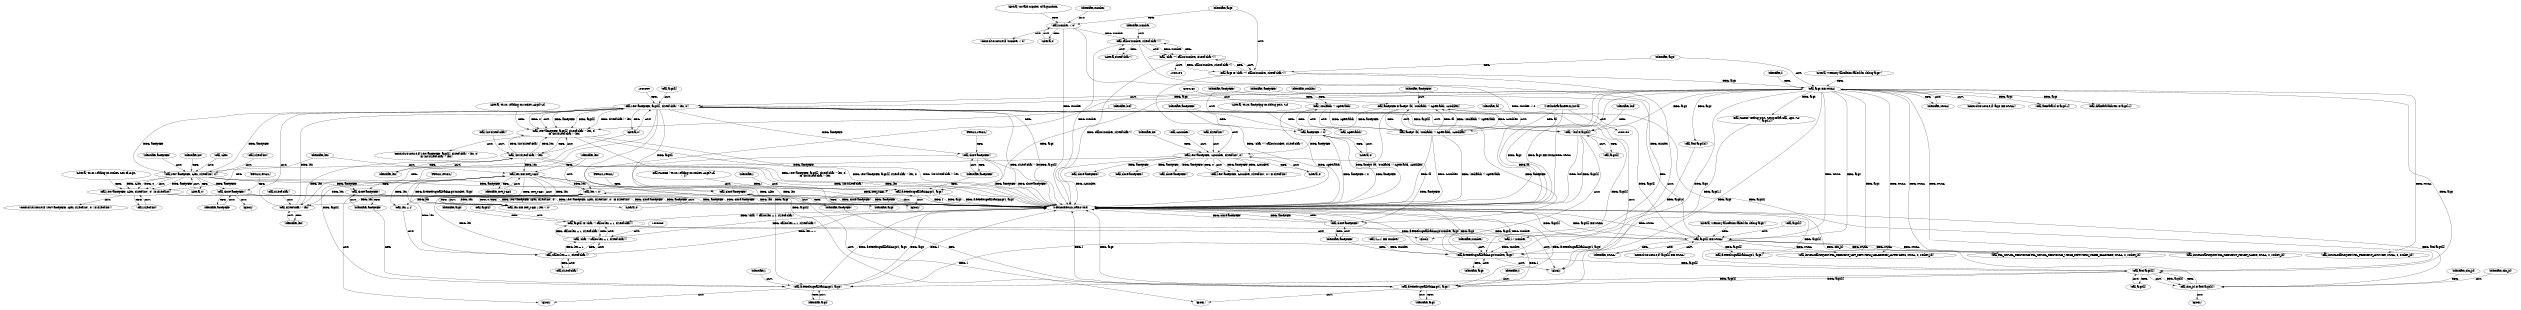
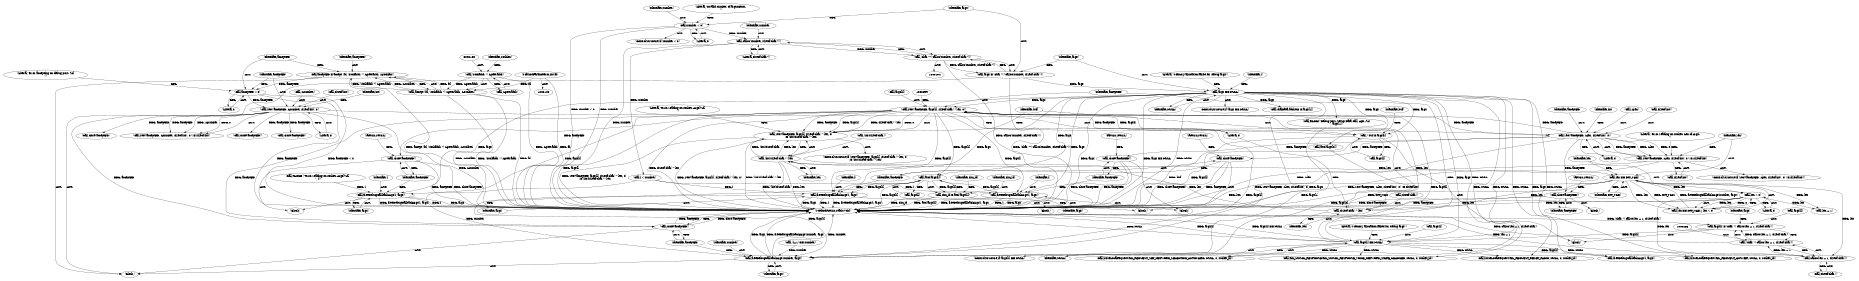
  digraph {
    n1 [label="(Call,recv(acceptFD, args[i], sizeof(char) * len, 0))"]
    n2 [label="(Call,recv(acceptFD, &len, sizeof(int), 0))"]
    n3 [label="(Call,freeDebugCallbackArgs(i, args))"]
    n4 [label="(Call,freeDebugCallbackArgs(i, args))"]
    n5 [label="(Call,recv(acceptFD, args[i], sizeof(char) * len, 0)\n != (int)sizeof(char) * len)"]
    n6 [label="(Call,freeDebugCallbackArgs(i, args))"]
    n7 [label="(Call,close(acceptFD))"]
    n8 [label="(Call,* buf = args[i])"]
    n9 [label="(Call,atoi(args[i]))"]
    n10 [label="(Call,freeDebugCallbackArgs(number, args))"]
    n11 [label="(Call,close(acceptFD))"]
    n12 [label="(Literal,0)"]
    n13 [label="(MethodReturn,static void)"]
    n14 [label="(Call,recv(acceptFD, &len, sizeof(int), 0) != sizeof(int))"]
    n15 [label="(Call,close(acceptFD))"]
    n16 [label="(Call,close(acceptFD))"]
    n17 [label="(Call,close(acceptFD))"]
    n18 [label="(Literal,0)"]
    n19 [label="(Block,)"]
    n20 [label="(Identifier,args)"]
    n21 [label="(Block,)"]
    n22 [label="(Identifier,args)"]
    n23 [label="(Call,(int)sizeof(char) * len)"]
    n24 [label="(ControlStructure,if (recv(acceptFD, args[i], sizeof(char) * len, 0)\n != (int)sizeof(char) * len))"]
    n25 [label="(Identifier,args)"]
    n26 [label="(Block,)"]
    n27 [label="(Identifier,acceptFD)"]
    n28 [label="(Block,)"]
    n29 [label="(Call,args[i])"]
    n30 [label="(Call,sim_id = atoi(args[i]))"]
    n31 [label="(Call,args[i])"]
    n32 [label="(Block,)"]
    n33 [label="(Identifier,args)"]
    n34 [label="(Identifier,acceptFD)"]
    n35 [label="(Call,sizeof(char) * len)"]
    n36 [label="(Call,args[i] = (char *) calloc(len + 1, sizeof(char)))"]
    n37 [label="(Call,sizeof(int))"]
    n38 [label="(ControlStructure,if (recv(acceptFD, &len, sizeof(int), 0) != sizeof(int)))"]
    n39 [label="(Identifier,acceptFD)"]
    n40 [label="(Identifier,acceptFD)"]
    n41 [label="(Block,)"]
    n42 [label="(Identifier,acceptFD)"]
    n43 [label="(Call,recv(acceptFD, &number, sizeof(int), 0))"]
    n44 [label="(Literal,0)"]
    n45 [label="(Call,close(acceptFD))"]
    n46 [label="(Call,recv(acceptFD, &number, sizeof(int), 0) != sizeof(int))"]
    n47 [label="(Call,close(acceptFD))"]
    n48 [label="(Call,close(acceptFD))"]
    n49 [label="(Call,acceptFD < 0)"]
    n50 [label="(Literal,0)"]
    n51 [label="(Call,acceptFD = accept (fd, (sockaddr *) &peeraddr, &socklen))"]
    n52 [label="(Call,accept (fd, (sockaddr *) &peeraddr, &socklen))"]
    n53 [label="(MethodParameterIn,int fd)"]
    1000108
    n55 [label="(Call,(sockaddr *) &peeraddr)"]
    n56 [label="(Call,&peeraddr)"]
    n57 [label="(Call,args == NULL)"]
    n58 [label="(Call,args[i] == NULL)"]
    n59 [label="(Identifier,NULL)"]
    n60 [label="(ControlStructure,if (args == NULL))"]
    n61 [label="(Call,RIL_UNSOL_RESPONSE(RIL_UNSOL_RESPONSE_VOICE_NETWORK_STATE_CHANGED, NULL, 0, socket_id))"]
    n62 [label="(Call,freeDebugCallbackArgs(i, args))"]
-   n63 [label="(Call,actData[0] = args[1])"]
    n64 [label="(Call,RLOGI(\"Debug port: Setup Data Call, Apn :%s\n\", args[1]))"]
    n65 [label="(Call,atoi(args[0]))"]
    n66 [label="(Call,issueLocalRequest(RIL_REQUEST_SET_NETWORK_SELECTION_AUTOMATIC, NULL, 0, socket_id))"]
    n67 [label="(Call,dialData.address = args[1])"]
    n68 [label="(Call,issueLocalRequest(RIL_REQUEST_ANSWER, NULL, 0, socket_id))"]
    n69 [label="(Call,issueLocalRequest(RIL_REQUEST_RESET_RADIO, NULL, 0, socket_id))"]
    n70 [label="(Identifier,NULL)"]
    n71 [label="(ControlStructure,if (args[i] == NULL))"]
    n72 [label="(Call,args = (char **) calloc(number, sizeof(char*)))"]
    n73 [label="(Call,(char **) calloc(number, sizeof(char*)))"]
    n74 [label="(Call,calloc(number, sizeof(char*)))"]
    1000194
    n76 [label="(Literal,sizeof(char*))"]
    n77 [label="(Call,i < number)"]
    n78 [label="(Call,number < 0)"]
    n79 [label="(ControlStructure,if (number < 0))"]
    n80 [label="(Literal,0)"]
    n81 [label="(Call,(char *) calloc(len + 1, sizeof(char)))"]
    n82 [label="(Call,calloc(len + 1, sizeof(char)))"]
    n83 [label="(Call,sizeof(char))"]
    n84 [label="(Call,len == INT_MAX)"]
    n85 [label="(Call,len < 0)"]
    n86 [label="(Call,len + 1)"]
    n87 [label="(Identifier,INT_MAX)"]
    n88 [label="(Call,len == INT_MAX || len < 0)"]
    n89 [label="(Identifier,len)"]
    n90 [label="(Literal,0)"]
    n91 [label="(Identifier,len)"]
    n92 [label="(Block,)"]
    n93 [label="(Identifier,args)"]
    n94 [label="(Identifier,number)"]
    n95 [label="(Identifier,int)"]
    n96 [label="(Literal,\"Invalid number of arguments: \n\")"]
    n97 [label="(Return,return;)"]
    n98 [label="(Identifier,acceptFD)"]
    n99 [label="(Call,args[i])"]
    n100 [label="(Call,&number)"]
    n101 [label="(Identifier,len)"]
    n102 [label="(Identifier,acceptFD)"]
    n103 [label="(Literal,\"error accepting on debug port: %d\n\")"]
    n104 [label="(Call,RLOGE (\"error reading on socket: Args[%d] \n\", i))"]
-   n105 [label="(Identifier,fd)"]
    n106 [label="(Identifier,number)"]
    n107 [label="(Identifier,acceptFD)"]
    n108 [label="(Identifier,i)"]
    n109 [label="(Return,return;)"]
    n110 [label="(Return,return;)"]
    n111 [label="(Literal,\"Memory allocation failed for debug args\")"]
    n112 [label="(Identifier,int)"]
    n113 [label="(Call,args[i])"]
    n114 [label="(Identifier,args)"]
    n115 [label="(Identifier,buf)"]
    n116 [label="(Identifier,sim_id)"]
    n117 [label="(Call,args[i])"]
    n118 [label="(Literal,\"Memory allocation failed for debug args\")"]
    n119 [label="(Identifier,sim_id)"]
    n120 [label="(Identifier,i)"]
    n121 [label="(Identifier,args)"]
    n122 [label="(Identifier,acceptFD)"]
    n123 [label="(Identifier,number)"]
    n124 [label="(Identifier,i)"]
    n125 [label="(Call,sizeof(int))"]
    n126 [label="(Identifier,acceptFD)"]
    n127 [label="(Identifier,i)"]
    n128 [label="(Identifier,socklen)"]
    n129 [label="(Call,&len)"]
    n130 [label="(Call,(int)sizeof(char))"]
    n131 [label="(Call,(i+1) == number)"]
    n132 [label="(Call,sizeof(int))"]
    n133 [label="(Literal,\"error reading on socket: Len of Args: \n\")"]
    n134 [label="(Return,return;)"]
    n135 [label="(Identifier,len)"]
    n136 [label="(Literal,\"error reading on socket: Args[%d] \n\")"]
    n137 [label="(Identifier,buf)"]
    n138 [label="(Call,sizeof(char))"]
    1000299
    n140 [label=3000150]
    1000263
    n1 -> n2 [label="DDG: acceptFD"]
    n1 -> n3 [label="DDG: args[i]"]
    n1 -> n4 [label="DDG: args[i]"]
    n1 -> n5 [label="AST: "]
    n1 -> n5 [label="DDG: acceptFD"]
    n1 -> n5 [label="DDG: args[i]"]
    n1 -> n5 [label="DDG: sizeof(char) * len"]
    n1 -> n5 [label="DDG: 0"]
    n1 -> n6 [label="DDG: args[i]"]
    n1 -> n7 [label="DDG: acceptFD"]
    n1 -> n8 [label="DDG: args[i]"]
    n1 -> n9 [label="DDG: args[i]"]
    n1 -> n10 [label="DDG: args[i]"]
    n1 -> n11 [label="DDG: acceptFD"]
    n1 -> n12 [label="CFG: "]
    n1 -> n13 [label="DDG: sizeof(char) * len"]
    n1 -> n13 [label="DDG: args[i]"]
    n2 -> n1 [label="DDG: acceptFD"]
    n2 -> n13 [label="DDG: &len"]
    n2 -> n14 [label="AST: "]
    n2 -> n14 [label="DDG: acceptFD"]
    n2 -> n14 [label="DDG: &len"]
    n2 -> n14 [label="DDG: 0"]
    n2 -> n15 [label="DDG: acceptFD"]
    n2 -> n16 [label="DDG: acceptFD"]
    n2 -> n17 [label="DDG: acceptFD"]
    n2 -> n18 [label="CFG: "]
    n3 -> n13 [label="DDG: args"]
    n3 -> n13 [label="DDG: i"]
    n3 -> n13 [label="DDG: freeDebugCallbackArgs(i, args)"]
    n3 -> n19 [label="AST: "]
    n3 -> n20 [label="CFG: "]
    n4 -> n13 [label="DDG: i"]
    n4 -> n13 [label="DDG: args"]
    n4 -> n13 [label="DDG: freeDebugCallbackArgs(i, args)"]
    n4 -> n21 [label="AST: "]
    n4 -> n22 [label="CFG: "]
    n5 -> n13 [label="DDG: recv(acceptFD, args[i], sizeof(char) * len, 0)\n != (int)sizeof(char) * len"]
    n5 -> n13 [label="DDG: recv(acceptFD, args[i], sizeof(char) * len, 0)"]
    n5 -> n13 [label="DDG: (int)sizeof(char) * len"]
    n5 -> n23 [label="CFG: "]
    n5 -> n24 [label="AST: "]
    n6 -> n13 [label="DDG: args"]
    n6 -> n13 [label="DDG: freeDebugCallbackArgs(i, args)"]
    n6 -> n13 [label="DDG: i"]
    n6 -> n25 [label="CFG: "]
    n6 -> n26 [label="AST: "]
    n7 -> n13 [label="DDG: close(acceptFD)"]
    n7 -> n13 [label="DDG: acceptFD"]
    n7 -> n26 [label="AST: "]
    n7 -> n27 [label="CFG: "]
    n8 -> n13 [label="DDG: args[i]"]
    n8 -> n13 [label="DDG: buf"]
    n8 -> n28 [label="AST: "]
    n8 -> n29 [label="CFG: "]
    n9 -> n3 [label="DDG: args[i]"]
    n9 -> n4 [label="DDG: args[i]"]
-   n10 -> n9 [label="DDG: args[i]"]
+   n9 -> n10 [label="DDG: args[i]"]
    n9 -> n13 [label="DDG: args[i]"]
    n9 -> n30 [label="AST: "]
    n9 -> n30 [label="DDG: args[i]"]
    n9 -> n31 [label="CFG: "]
    n10 -> n13 [label="DDG: freeDebugCallbackArgs(number, args)"]
    n10 -> n13 [label="DDG: args"]
    n10 -> n13 [label="DDG: number"]
    n10 -> n32 [label="AST: "]
    n10 -> n33 [label="CFG: "]
    n11 -> n13 [label="DDG: close(acceptFD)"]
    n11 -> n13 [label="DDG: acceptFD"]
    n11 -> n32 [label="AST: "]
    n11 -> n34 [label="CFG: "]
    n12 -> n1 [label="AST: "]
    n12 -> n35 [label="CFG: "]
    n13 -> n11 [label="CFG: "]
    n13 -> n36 [label="DDG: (char *) calloc(len + 1, sizeof(char))"]
    n14 -> n13 [label="DDG: recv(acceptFD, &len, sizeof(int), 0)"]
    n14 -> n13 [label="DDG: recv(acceptFD, &len, sizeof(int), 0) != sizeof(int)"]
    n14 -> n37 [label="CFG: "]
    n14 -> n38 [label="AST: "]
    n15 -> n13 [label="DDG: acceptFD"]
    n15 -> n13 [label="DDG: close(acceptFD)"]
    n15 -> n19 [label="AST: "]
    n15 -> n39 [label="CFG: "]
    n16 -> n13 [label="DDG: close(acceptFD)"]
    n16 -> n13 [label="DDG: acceptFD"]
    n16 -> n21 [label="AST: "]
    n16 -> n40 [label="CFG: "]
    n17 -> n13 [label="DDG: close(acceptFD)"]
    n17 -> n13 [label="DDG: acceptFD"]
    n17 -> n41 [label="AST: "]
    n17 -> n42 [label="CFG: "]
    n18 -> n2 [label="AST: "]
    n20 -> n3 [label="AST: "]
    n22 -> n4 [label="AST: "]
    n23 -> n5 [label="AST: "]
    n23 -> n5 [label="DDG: (int)sizeof(char)"]
    n23 -> n5 [label="DDG: len"]
    n23 -> n13 [label="DDG: (int)sizeof(char)"]
    n23 -> n13 [label="DDG: len"]
    n23 -> n84 [label="DDG: len"]
    n23 -> n91 [label="CFG: "]
    n25 -> n6 [label="AST: "]
    n27 -> n6 [label="CFG: "]
    n27 -> n7 [label="AST: "]
    n29 -> n8 [label="AST: "]
    n30 -> n9 [label="CFG: "]
    n30 -> n13 [label="DDG: atoi(args[i])"]
    n30 -> n13 [label="DDG: sim_id"]
    n30 -> n92 [label="AST: "]
    n31 -> n9 [label="AST: "]
    n33 -> n10 [label="AST: "]
    n34 -> n10 [label="CFG: "]
    n34 -> n11 [label="AST: "]
    n35 -> n1 [label="AST: "]
    n35 -> n1 [label="DDG: len"]
    n35 -> n23 [label="DDG: len"]
    n35 -> n89 [label="CFG: "]
    n36 -> n28 [label="AST: "]
    n36 -> n58 [label="DDG: args[i]"]
    n36 -> n81 [label="CFG: "]
    n37 -> n14 [label="AST: "]
    n39 -> n3 [label="CFG: "]
    n39 -> n15 [label="AST: "]
    n40 -> n4 [label="CFG: "]
    n40 -> n16 [label="AST: "]
    n42 -> n17 [label="AST: "]
    n43 -> n2 [label="DDG: acceptFD"]
    n43 -> n11 [label="DDG: acceptFD"]
    n43 -> n13 [label="DDG: &number"]
    n43 -> n44 [label="CFG: "]
    n43 -> n45 [label="DDG: acceptFD"]
    n43 -> n46 [label="AST: "]
    n43 -> n46 [label="DDG: acceptFD"]
    n43 -> n46 [label="DDG: &number"]
    n43 -> n46 [label="DDG: 0"]
    n43 -> n47 [label="DDG: acceptFD"]
    n43 -> n48 [label="DDG: acceptFD"]
    n44 -> n43 [label="AST: "]
    n49 -> n13 [label="DDG: acceptFD"]
    n49 -> n13 [label="DDG: acceptFD < 0"]
    n49 -> n43 [label="DDG: acceptFD"]
    n49 -> n50 [label="CFG: "]
    n50 -> n49 [label="AST: "]
    n51 -> n13 [label="DDG: accept (fd, (sockaddr *) &peeraddr, &socklen)"]
    n51 -> n32 [label="AST: "]
    n51 -> n49 [label="DDG: acceptFD"]
    n51 -> n52 [label="CFG: "]
    n52 -> n13 [label="DDG: (sockaddr *) &peeraddr"]
    n52 -> n13 [label="DDG: fd"]
    n52 -> n13 [label="DDG: &socklen"]
    n52 -> n51 [label="AST: "]
    n52 -> n51 [label="DDG: fd"]
    n52 -> n51 [label="DDG: (sockaddr *) &peeraddr"]
    n52 -> n51 [label="DDG: &socklen"]
    n53 -> n13 [label="DDG: fd"]
-   n53 -> n52 [label="CFG: fd"]
+   n53 -> n52 [label="DDG: fd"]
    n53 -> 1000108 [label="AST: "]
    n55 -> n13 [label="DDG: &peeraddr"]
    n55 -> n52 [label="AST: "]
    n55 -> n52 [label="DDG: &peeraddr"]
    n55 -> n56 [label="CFG: "]
    n56 -> n55 [label="AST: "]
    n57 -> n1 [label="DDG: args"]
    n57 -> n3 [label="DDG: args"]
    n57 -> n4 [label="DDG: args"]
    n57 -> n6 [label="DDG: args"]
    n57 -> n8 [label="DDG: args"]
    n57 -> n9 [label="DDG: args"]
    n57 -> n10 [label="DDG: args"]
    n57 -> n13 [label="DDG: args"]
    n57 -> n13 [label="DDG: args == NULL"]
    n57 -> n13 [label="DDG: NULL"]
    n57 -> n58 [label="DDG: args"]
    n57 -> n58 [label="DDG: NULL"]
    n57 -> n59 [label="CFG: "]
    n57 -> n60 [label="AST: "]
    n57 -> n61 [label="DDG: NULL"]
    n57 -> n62 [label="DDG: args"]
-   n57 -> n63 [label="DDG: args"]
    n57 -> n64 [label="DDG: args"]
    n57 -> n65 [label="DDG: args"]
    n57 -> n66 [label="DDG: NULL"]
    n57 -> n67 [label="DDG: args"]
    n57 -> n68 [label="DDG: NULL"]
    n57 -> n69 [label="DDG: NULL"]
    n58 -> n1 [label="DDG: args[i]"]
    n58 -> n13 [label="DDG: NULL"]
    n58 -> n13 [label="DDG: args[i]"]
    n58 -> n13 [label="DDG: args[i] == NULL"]
    n58 -> n61 [label="DDG: NULL"]
    n58 -> n62 [label="DDG: args[i]"]
    n58 -> n66 [label="DDG: NULL"]
    n58 -> n68 [label="DDG: NULL"]
    n58 -> n69 [label="DDG: NULL"]
    n58 -> n70 [label="CFG: "]
    n58 -> n71 [label="AST: "]
    n59 -> n57 [label="AST: "]
    n64 -> n10 [label="DDG: args[1]"]
    n65 -> n10 [label="DDG: args[0]"]
    n70 -> n58 [label="AST: "]
    n72 -> n13 [label="DDG: (char **) calloc(number, sizeof(char*))"]
    n72 -> n32 [label="AST: "]
    n72 -> n57 [label="DDG: args"]
    n72 -> n73 [label="CFG: "]
    n73 -> n13 [label="DDG: calloc(number, sizeof(char*))"]
    n73 -> n72 [label="AST: "]
    n73 -> n72 [label="DDG: calloc(number, sizeof(char*))"]
    n73 -> n74 [label="CFG: "]
    n73 -> 1000194 [label="AST: "]
    n74 -> n13 [label="DDG: number"]
    n74 -> n73 [label="AST: "]
    n74 -> n73 [label="DDG: number"]
    n74 -> n76 [label="CFG: "]
    n74 -> n77 [label="DDG: number"]
    n76 -> n74 [label="AST: "]
    n77 -> n3 [label="DDG: i"]
    n77 -> n4 [label="DDG: i"]
    n77 -> n10 [label="DDG: number"]
    n78 -> n13 [label="DDG: number < 0"]
    n78 -> n13 [label="DDG: number"]
    n78 -> n74 [label="DDG: number"]
    n78 -> n79 [label="AST: "]
    n78 -> n80 [label="CFG: "]
    n80 -> n78 [label="AST: "]
    n81 -> n13 [label="DDG: calloc(len + 1, sizeof(char))"]
    n81 -> n36 [label="AST: "]
    n81 -> n36 [label="DDG: calloc(len + 1, sizeof(char))"]
    n81 -> n82 [label="CFG: "]
    n82 -> n13 [label="DDG: len + 1"]
    n82 -> n81 [label="AST: "]
    n82 -> n81 [label="DDG: len + 1"]
    n82 -> n83 [label="CFG: "]
    n83 -> n82 [label="AST: "]
    n84 -> n13 [label="DDG: len"]
    n84 -> n13 [label="DDG: INT_MAX"]
    n84 -> n35 [label="DDG: len"]
    n84 -> n82 [label="DDG: len"]
    n84 -> n85 [label="DDG: len"]
    n84 -> n86 [label="DDG: len"]
    n84 -> n87 [label="CFG: "]
    n84 -> n88 [label="AST: "]
    n84 -> n88 [label="DDG: len"]
    n84 -> n88 [label="DDG: INT_MAX"]
    n85 -> n13 [label="DDG: len"]
    n85 -> n35 [label="DDG: len"]
    n85 -> n82 [label="DDG: len"]
    n85 -> n86 [label="DDG: len"]
    n85 -> n88 [label="AST: "]
    n85 -> n88 [label="DDG: len"]
    n85 -> n88 [label="DDG: 0"]
    n85 -> n90 [label="CFG: "]
-   n86 -> n82 [label="AST: "]
    n87 -> n84 [label="AST: "]
    n88 -> n84 [label="DDG: freeDebugCallbackArgs(number, args)"]
    n88 -> n85 [label="CFG: "]
    n89 -> n35 [label="AST: "]
    n90 -> n85 [label="AST: "]
    n91 -> n23 [label="AST: "]
    n93 -> n72 [label="AST: "]
    n93 -> n78 [label="CFG: "]
    n94 -> n78 [label="AST: "]
    n95 -> n43 [label="CFG: "]
    n96 -> n78 [label="CFG: "]
    n97 -> n16 [label="CFG: "]
    n98 -> n51 [label="AST: "]
    n99 -> n36 [label="AST: "]
    n100 -> n43 [label="AST: "]
    n101 -> n84 [label="CFG: "]
    n101 -> n85 [label="AST: "]
    n102 -> n2 [label="AST: "]
    n103 -> n49 [label="CFG: "]
    n104 -> n6 [label="DDG: i"]
-   n105 -> n52 [label="AST: "]
    n106 -> n74 [label="AST: "]
    n107 -> n43 [label="AST: "]
    n107 -> n49 [label="CFG: "]
    n108 -> n57 [label="CFG: "]
    n109 -> n15 [label="CFG: "]
    n110 -> n7 [label="CFG: "]
    n111 -> n58 [label="CFG: "]
    n112 -> n2 [label="CFG: "]
    n113 -> n58 [label="AST: "]
    n114 -> n36 [label="CFG: "]
    n115 -> n5 [label="CFG: "]
    n115 -> n8 [label="AST: "]
    n116 -> n30 [label="CFG: "]
    n117 -> n1 [label="AST: "]
    n118 -> n57 [label="CFG: "]
    n119 -> n30 [label="AST: "]
    n120 -> n4 [label="AST: "]
    n121 -> n57 [label="AST: "]
    n121 -> n72 [label="CFG: "]
    n122 -> n1 [label="AST: "]
    n122 -> n58 [label="CFG: "]
    n123 -> n10 [label="AST: "]
    n124 -> n6 [label="AST: "]
    n125 -> n43 [label="AST: "]
    n126 -> n49 [label="AST: "]
    n126 -> n51 [label="CFG: "]
    n127 -> n3 [label="AST: "]
    n128 -> n55 [label="CFG: "]
    n129 -> n2 [label="AST: "]
    n130 -> n23 [label="AST: "]
    n131 -> n10 [label="DDG: number"]
    n132 -> n2 [label="AST: "]
    n133 -> n14 [label="CFG: "]
    n134 -> n17 [label="CFG: "]
    n135 -> n14 [label="CFG: "]
    n135 -> n84 [label="AST: "]
    n136 -> n5 [label="CFG: "]
    n137 -> n8 [label="CFG: "]
    n138 -> n35 [label="AST: "]
    1000299 -> n1 [label="CFG: "]
    n140 -> n55 [label="AST: "]
    1000263 -> n81 [label="AST: "]
  }
